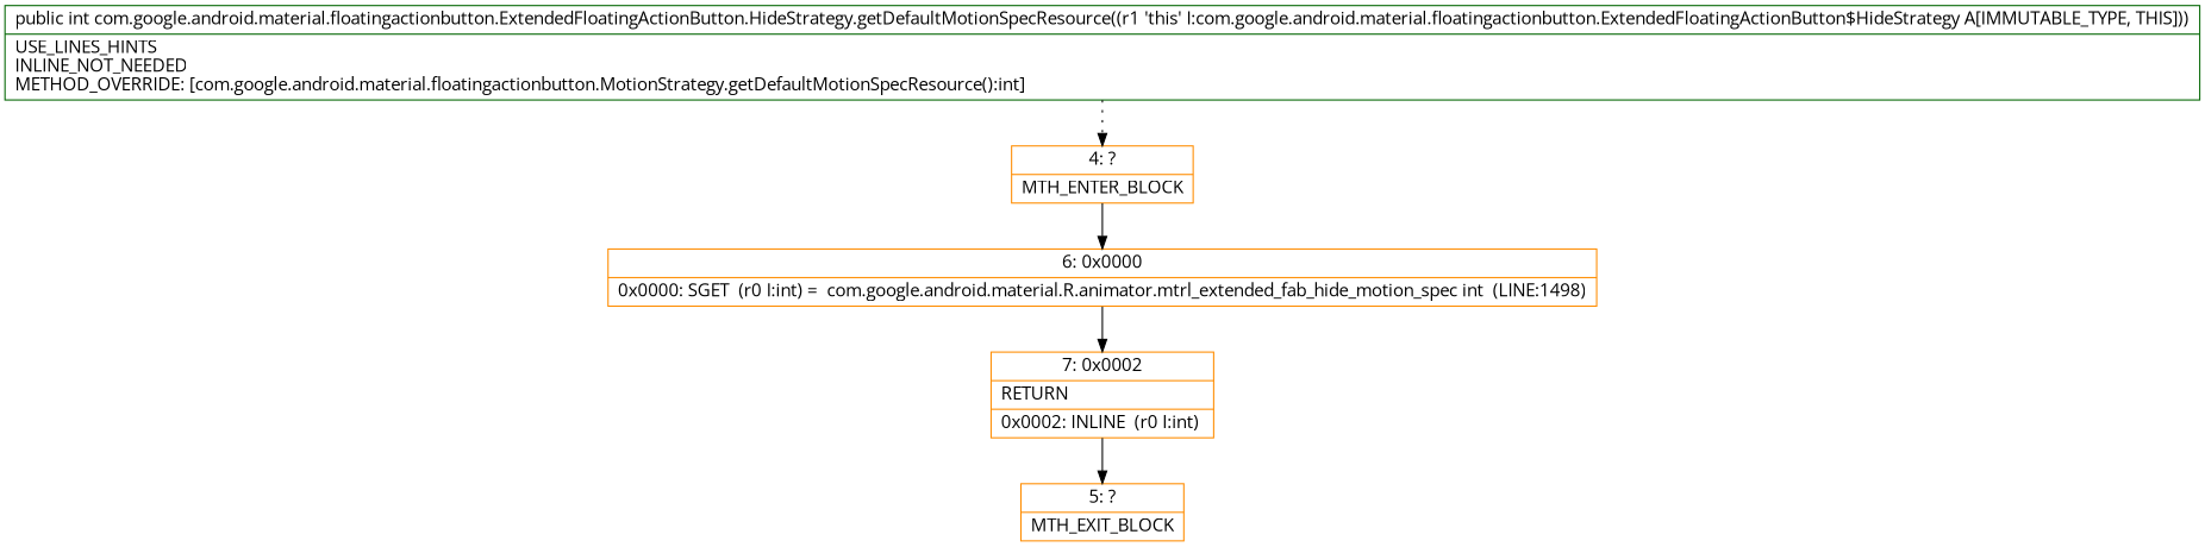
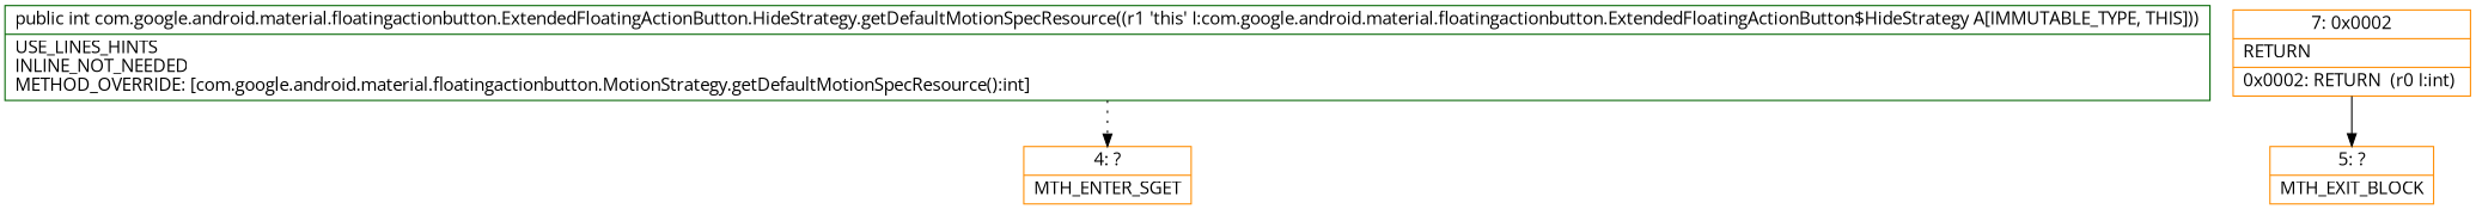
  digraph {
    fontname="Open Sans"
    node [color=darkorange fontname="Open Sans" shape=record]
    edge [fontname="Open Sans" style=solid]
-   n1 [label="{4\:\ ?|MTH_ENTER_BLOCK\l}"]
-   n2 [label="{6\:\ 0x0000|0x0000: SGET  (r0 I:int) =  com.google.android.material.R.animator.mtrl_extended_fab_hide_motion_spec int  (LINE:1498)\l}"]
-   n3 [label="{7\:\ 0x0002|RETURN\l|0x0002: INLINE  (r0 I:int) \l}"]
+   n1 [label="{4\:\ ?|MTH_ENTER_SGET\l}"]
+   n3 [label="{7\:\ 0x0002|RETURN\l|0x0002: RETURN  (r0 I:int) \l}"]
    n4 [label="{5\:\ ?|MTH_EXIT_BLOCK\l}"]
    n5 [color=darkgreen label="{public int com.google.android.material.floatingactionbutton.ExtendedFloatingActionButton.HideStrategy.getDefaultMotionSpecResource((r1 'this' I:com.google.android.material.floatingactionbutton.ExtendedFloatingActionButton$HideStrategy A[IMMUTABLE_TYPE, THIS]))  | USE_LINES_HINTS\lINLINE_NOT_NEEDED\lMETHOD_OVERRIDE: [com.google.android.material.floatingactionbutton.MotionStrategy.getDefaultMotionSpecResource():int]\l}"]
-   n1 -> n2
-   n2 -> n3
    n3 -> n4
    n5 -> n1 [style=dotted]
  }
